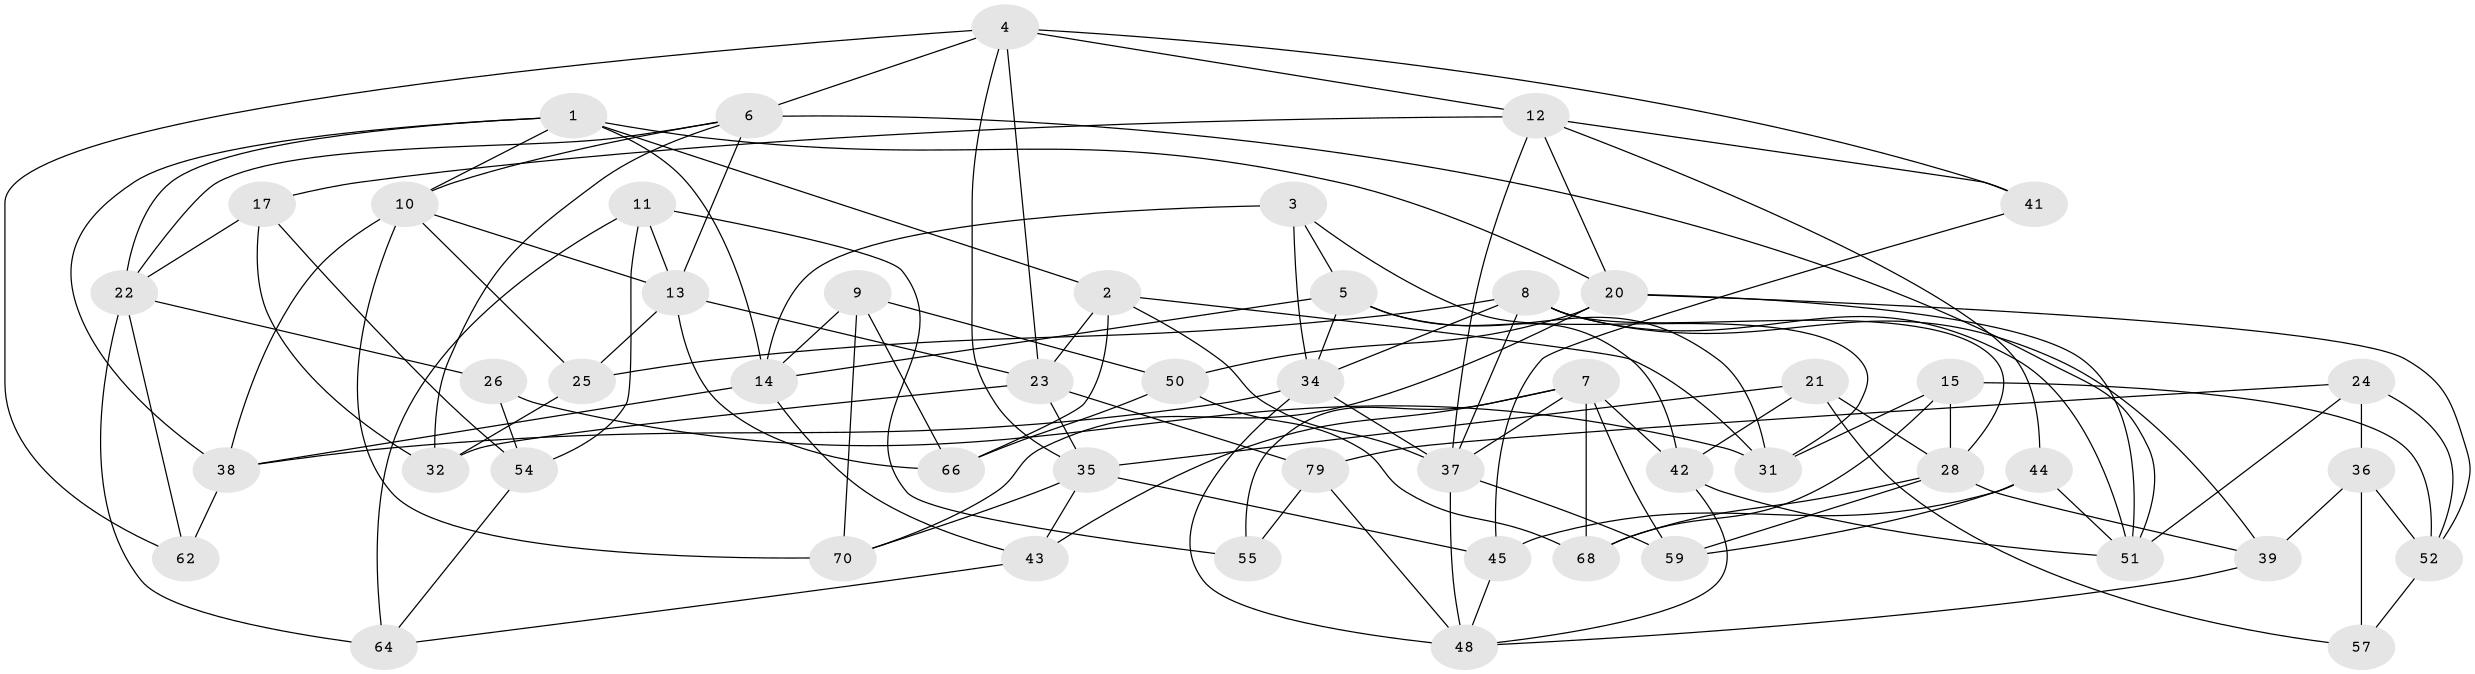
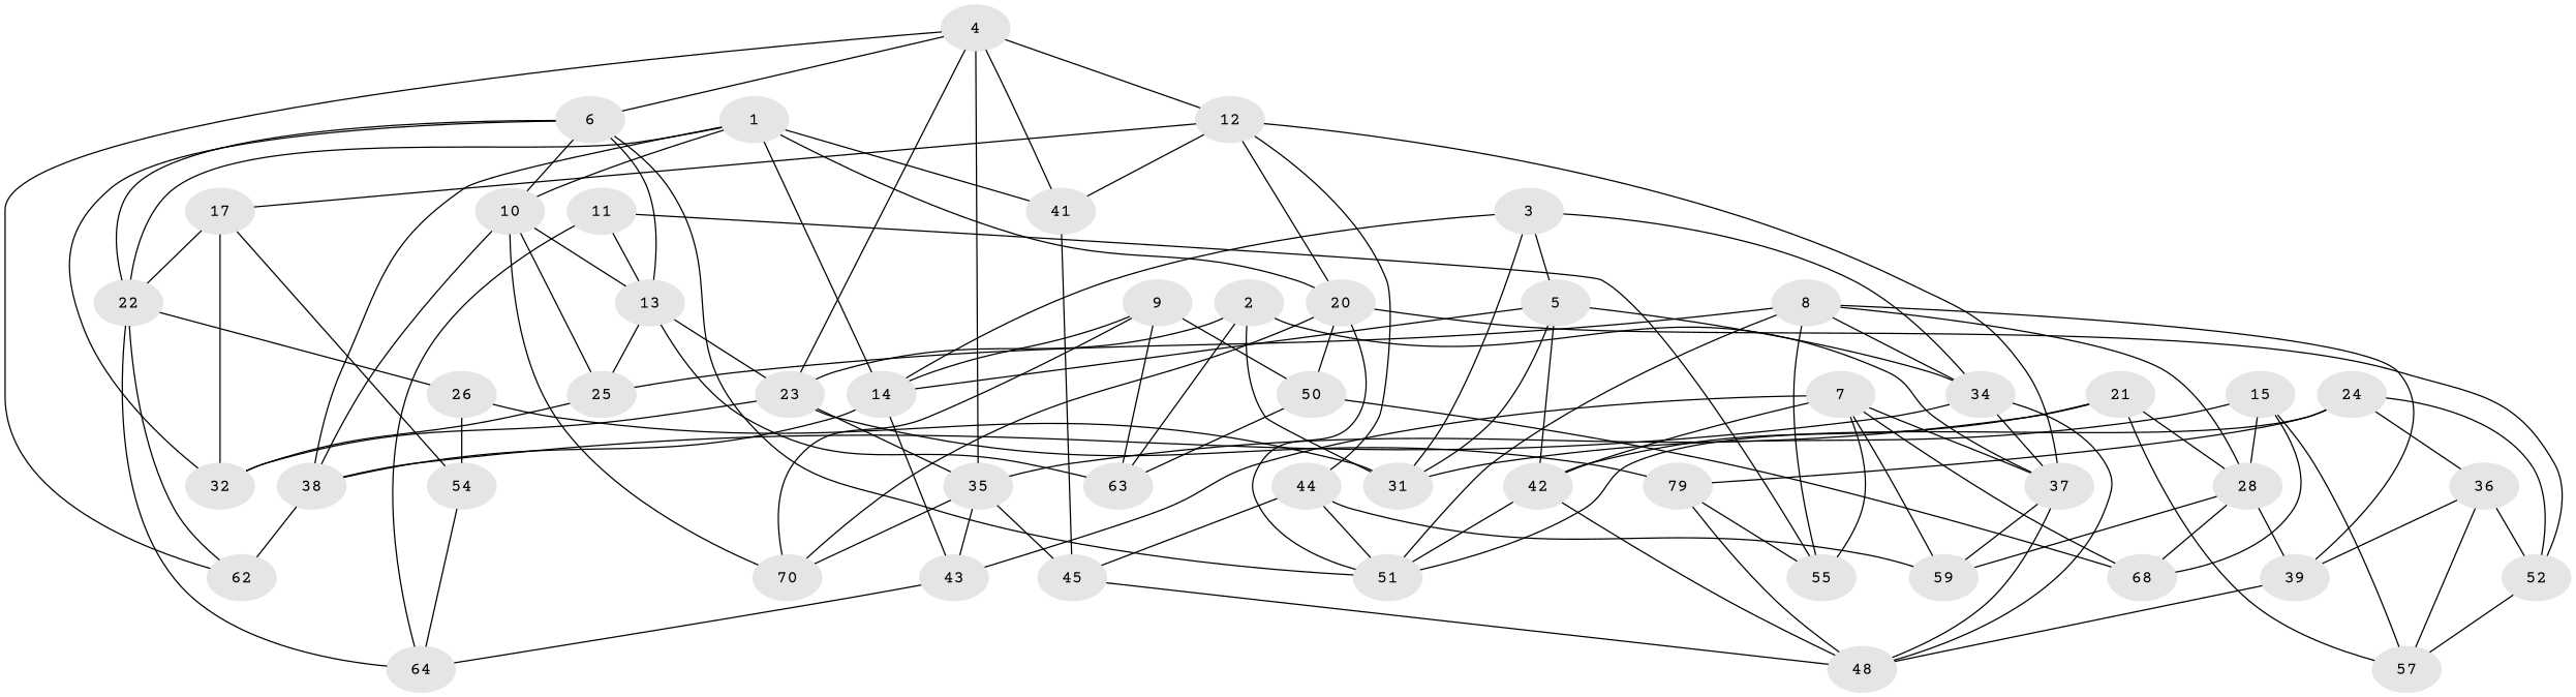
  graph {
    fontname="Courier Prime"
    node [color=gray90 fontname="Courier Prime" style=filled]
    edge [fontname="Courier Prime"]
    1 [super="+61"]
    10 [super="+19"]
    14 [super="+16"]
    20 [super="+27"]
    22 [super="+72"]
    38 [super="+49"]
    41
    13 [super="+58"]
    25
    70
    43
    51 [super="+60"]
    50
    52
    62
    64
    26
    45
    23 [super="+53"]
    35 [super="+65"]
    32
    n22 [label=79]
    2
    31 [super="+33"]
    37 [super="+47"]
-   66
+   66 [label=63]
    59
    48 [super="+71"]
    5 [super="+56"]
    34 [super="+67"]
    42 [super="+46"]
    3
    4 [super="+40"]
    6 [super="+73"]
    12 [super="+30"]
    17
    44
    7 [super="+18"]
    55
    68
    8 [super="+69"]
    28 [super="+63"]
    39
    9
    11
    54
    15
    57
    21
    24
    36
    1 -- 10
    1 -- 14
    1 -- 20
    1 -- 22
    1 -- 38
-   1 -- 2
+   1 -- 41
    10 -- 38
    10 -- 13
    10 -- 25
    10 -- 70
    14 -- 38
    14 -- 43
    20 -- 70
    20 -- 51
    20 -- 50
    20 -- 52
    22 -- 62
    22 -- 64
    22 -- 26
    38 -- 62 [weight=2]
    41 -- 45
    13 -- 25
    13 -- 23
    13 -- 66
    25 -- 32
    43 -- 64
    50 -- 66
    50 -- 68
    52 -- 57
    26 -- 31 [weight=2]
    26 -- 54
    45 -- 48
    23 -- 35
    23 -- 32
    23 -- n22
    35 -- 70
    35 -- 43
    35 -- 45
    n22 -- 48
    n22 -- 55
    2 -- 23
    2 -- 31
    2 -- 37
    2 -- 66
    37 -- 59
    37 -- 48
    5 -- 14
    5 -- 31
    5 -- 34
    5 -- 42 [weight=2]
    34 -- 38
    34 -- 37
    34 -- 48
    42 -- 51
    42 -- 48
    3 -- 14
    3 -- 31
    3 -- 5
    3 -- 34
    4 -- 41
    4 -- 62
    4 -- 23
    4 -- 35
    4 -- 6
    4 -- 12
    6 -- 10
    6 -- 22
    6 -- 13
    6 -- 51
    6 -- 32
    12 -- 20
    12 -- 41
    12 -- 37
    12 -- 17
    12 -- 44
    17 -- 22
    17 -- 32
    17 -- 54
    44 -- 51
    44 -- 45
    44 -- 59
    7 -- 43
    7 -- 37
    7 -- 59
    7 -- 42
    7 -- 55
    7 -- 68
    8 -- 25
    8 -- 51
    8 -- 34
-   8 -- 37
+   8 -- 55
    8 -- 28
    8 -- 39
    28 -- 59
    28 -- 68
    28 -- 39
    39 -- 48
    9 -- 14
    9 -- 70
    9 -- 50
    9 -- 66
    11 -- 13
    11 -- 64
    11 -- 55
-   11 -- 54
    54 -- 64
    15 -- 31
    15 -- 68
    15 -- 28
-   15 -- 52
+   15 -- 57
    21 -- 35
    21 -- 42
    21 -- 28
    21 -- 57
    24 -- 51
    24 -- 52
    24 -- n22
    24 -- 36
    36 -- 52
    36 -- 39
    36 -- 57
  }
